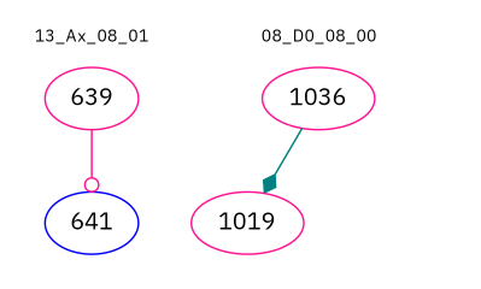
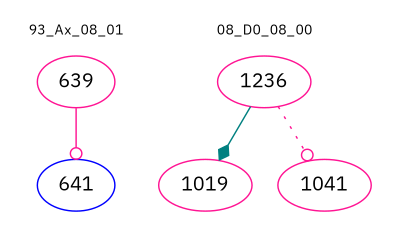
  digraph {
    fontname="IBM Plex Sans"
    node [color=deeppink fontname="IBM Plex Sans"]
    edge [arrowhead=odot color=deeppink fontname="IBM Plex Sans" style=solid]
    n1 [label=639]
    n2 [color=blue label=641]
-   n3 [label=1036]
+   n3 [label=1236]
    n4 [label=1019]
+   n5 [label=1041]
    subgraph cluster_1 {
      color=white
      fontsize=10
-     label="13_Ax_08_01"
+     label="93_Ax_08_01"
      n1
      n2
    }
    subgraph cluster_2 {
      color=white
      fontsize=10
      label="08_D0_08_00"
      n3
      n4
+     n5
    }
    n1 -> n2
    n3 -> n4 [arrowhead=diamond color=teal]
+   n3 -> n5 [style=dotted]
  }
